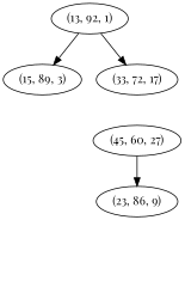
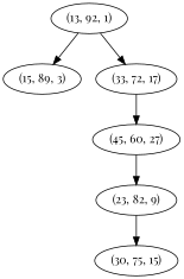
  digraph {
    fontname="Playfair Display"
    node [fontname="Playfair Display"]
    edge [fontname="Playfair Display"]
    "(13, 92, 1)"
    "(15, 89, 3)"
    "(33, 72, 17)"
-   "(23, 82, 9)" [label="(23, 86, 9)"]
+   "(23, 82, 9)"
+   "(30, 75, 15)"
    "(45, 60, 27)"
    "(13, 92, 1)" -> "(15, 89, 3)"
    "(13, 92, 1)" -> "(33, 72, 17)"
+   "(33, 72, 17)" -> "(45, 60, 27)"
+   "(23, 82, 9)" -> "(30, 75, 15)"
    "(45, 60, 27)" -> "(23, 82, 9)"
  }
